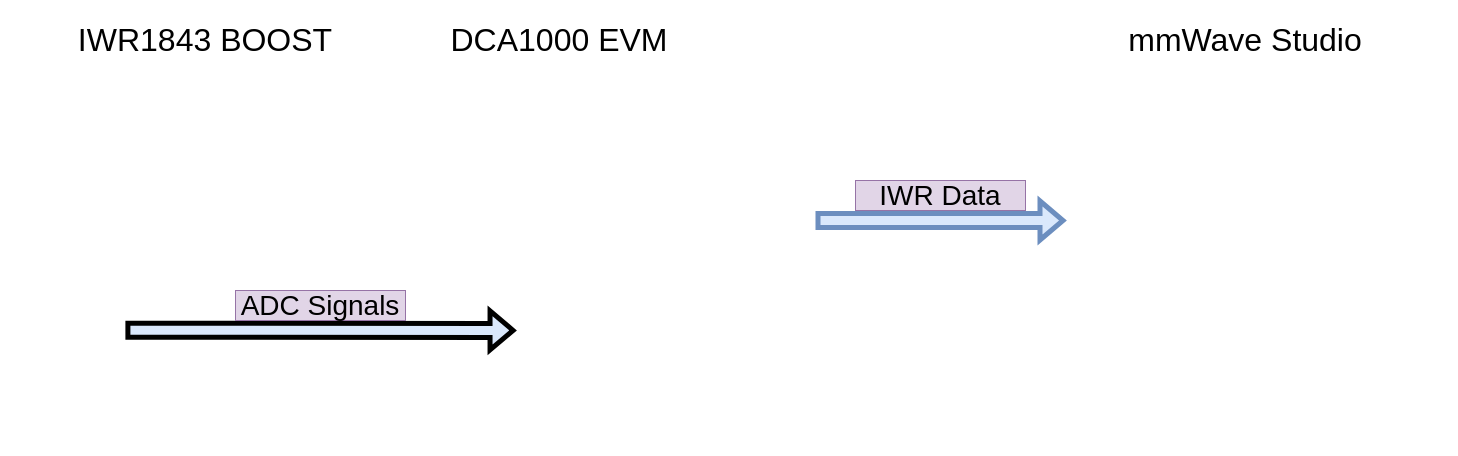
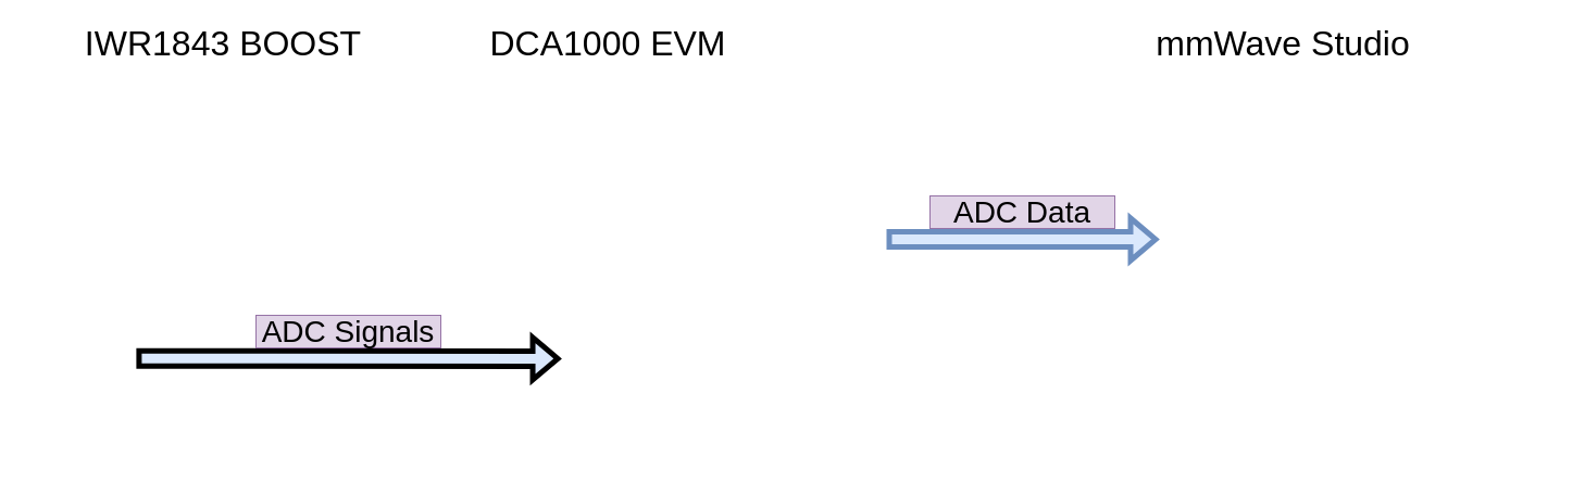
  <mxCell id="0" />
  <mxCell id="1" parent="0" />
  <mxCell id="2" value="" style="shape=image;verticalLabelPosition=bottom;labelBackgroundColor=default;verticalAlign=top;aspect=fixed;imageAspect=0;image=https://ae01.alicdn.com/kf/S254b56f526a14728aecffdda9171593cv/For-IWR1843BOOST-single-chip-76GHz-to-81GHz-industrial-radar-sensor-evaluation-module.jpg;rotation=-90;" vertex="1" parent="1"><mxGeometry x="20.22" y="100" width="369.56" height="300" as="geometry" /></mxCell>
  <mxCell id="3" value="IWR1843 BOOST" style="text;html=1;strokeColor=none;fillColor=none;align=center;verticalAlign=middle;whiteSpace=wrap;rounded=0;fontSize=32;" vertex="1" parent="1"><mxGeometry x="65" y="20" width="280" height="40" as="geometry" /></mxCell>
  <mxCell id="4" value="" style="shape=image;verticalLabelPosition=bottom;labelBackgroundColor=default;verticalAlign=top;aspect=fixed;imageAspect=0;image=https://www.latticesemi.com/-/media/LatticeSemi/Images/ProductImages/DevelopmentKitsAndBoards/3rdPartyBoards/DCA1000EVM/DCA1000EVM-front.png;" vertex="1" parent="1"><mxGeometry x="425" y="66.75" width="437.1" height="366.5" as="geometry" /></mxCell>
  <mxCell id="5" value="DCA1000 EVM" style="text;html=1;strokeColor=none;fillColor=none;align=center;verticalAlign=middle;whiteSpace=wrap;rounded=0;fontSize=32;" vertex="1" parent="1"><mxGeometry x="418.55" y="20" width="280" height="40" as="geometry" /></mxCell>
  <mxCell id="6" value="" style="shape=image;verticalLabelPosition=bottom;labelBackgroundColor=default;verticalAlign=top;aspect=fixed;imageAspect=0;image=https://e2e.ti.com/cfs-file/__key/communityserver-discussions-components-files/1023/postProcRadar01.png;" vertex="1" parent="1"><mxGeometry x="925" y="70" width="510.54" height="360" as="geometry" /></mxCell>
- <mxCell id="7" value="mmWave Studio" style="text;html=1;strokeColor=none;fillColor=none;align=center;verticalAlign=middle;whiteSpace=wrap;rounded=0;fontSize=32;" vertex="1" parent="1"><mxGeometry x="1105.27" y="20" width="280" height="40" as="geometry" /></mxCell>
+ <mxCell id="7" value="mmWave Studio" style="text;html=1;strokeColor=none;fillColor=none;align=center;verticalAlign=middle;whiteSpace=wrap;rounded=0;fontSize=32;" vertex="1" parent="1"><mxGeometry x="1040.27" y="20" width="280" height="40" as="geometry" /></mxCell>
  <mxCell id="8" value="" style="shape=flexArrow;endArrow=classic;html=1;rounded=0;exitX=0.284;exitY=0.233;exitDx=0;exitDy=0;exitPerimeter=0;entryX=0.206;entryY=0.718;entryDx=0;entryDy=0;entryPerimeter=0;fillColor=#dae8fc;strokeWidth=5;strokeColor=default;" edge="1" parent="1" source="2" target="4"><mxGeometry width="50" height="50" relative="1" as="geometry"><mxPoint x="435" y="310" as="sourcePoint" /><mxPoint x="485" y="260" as="targetPoint" /></mxGeometry></mxCell>
  <mxCell id="9" value="ADC Signals" style="text;html=1;strokeColor=#9673a6;fillColor=#e1d5e7;align=center;verticalAlign=middle;whiteSpace=wrap;rounded=0;fontSize=28;" vertex="1" parent="1"><mxGeometry x="235" y="290" width="170" height="30" as="geometry" /></mxCell>
  <mxCell id="10" value="" style="shape=flexArrow;endArrow=classic;html=1;rounded=0;exitX=0.284;exitY=0.233;exitDx=0;exitDy=0;exitPerimeter=0;fillColor=#dae8fc;strokeWidth=5;strokeColor=#6c8ebf;" edge="1" parent="1"><mxGeometry width="50" height="50" relative="1" as="geometry"><mxPoint x="815" y="220" as="sourcePoint" /><mxPoint x="1065" y="220" as="targetPoint" /></mxGeometry></mxCell>
- <mxCell id="11" value="IWR Data" style="text;html=1;strokeColor=#9673a6;fillColor=#e1d5e7;align=center;verticalAlign=middle;whiteSpace=wrap;rounded=0;fontSize=28;" vertex="1" parent="1"><mxGeometry x="855" y="180" width="170" height="30" as="geometry" /></mxCell>
+ <mxCell id="11" value="ADC Data" style="text;html=1;strokeColor=#9673a6;fillColor=#e1d5e7;align=center;verticalAlign=middle;whiteSpace=wrap;rounded=0;fontSize=28;" vertex="1" parent="1"><mxGeometry x="855" y="180" width="170" height="30" as="geometry" /></mxCell>
